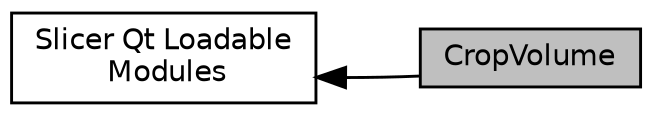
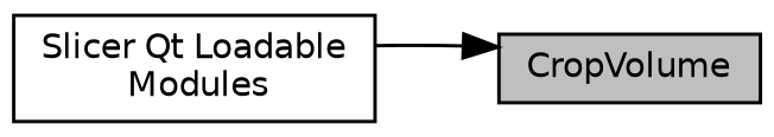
  digraph {
    rankdir=LR
    node [color=black fontname=Helvetica fontsize=10 shape=record]
    n1 [height=0.2 label="Slicer Qt Loadable\l Modules" width=0.4]
    n2 [fillcolor=grey75 fontcolor=black height=0.2 label=CropVolume style=filled width=0.4]
-   n1 -> n2 [dir=back fontname=Helvetica fontsize=10 labelfontname=Helvetica labelfontsize=10 shape=plaintext style=solid]
+   n2 -> n1 [dir=back fontname=Helvetica fontsize=10 labelfontname=Helvetica labelfontsize=10 shape=plaintext style=solid]
  }
